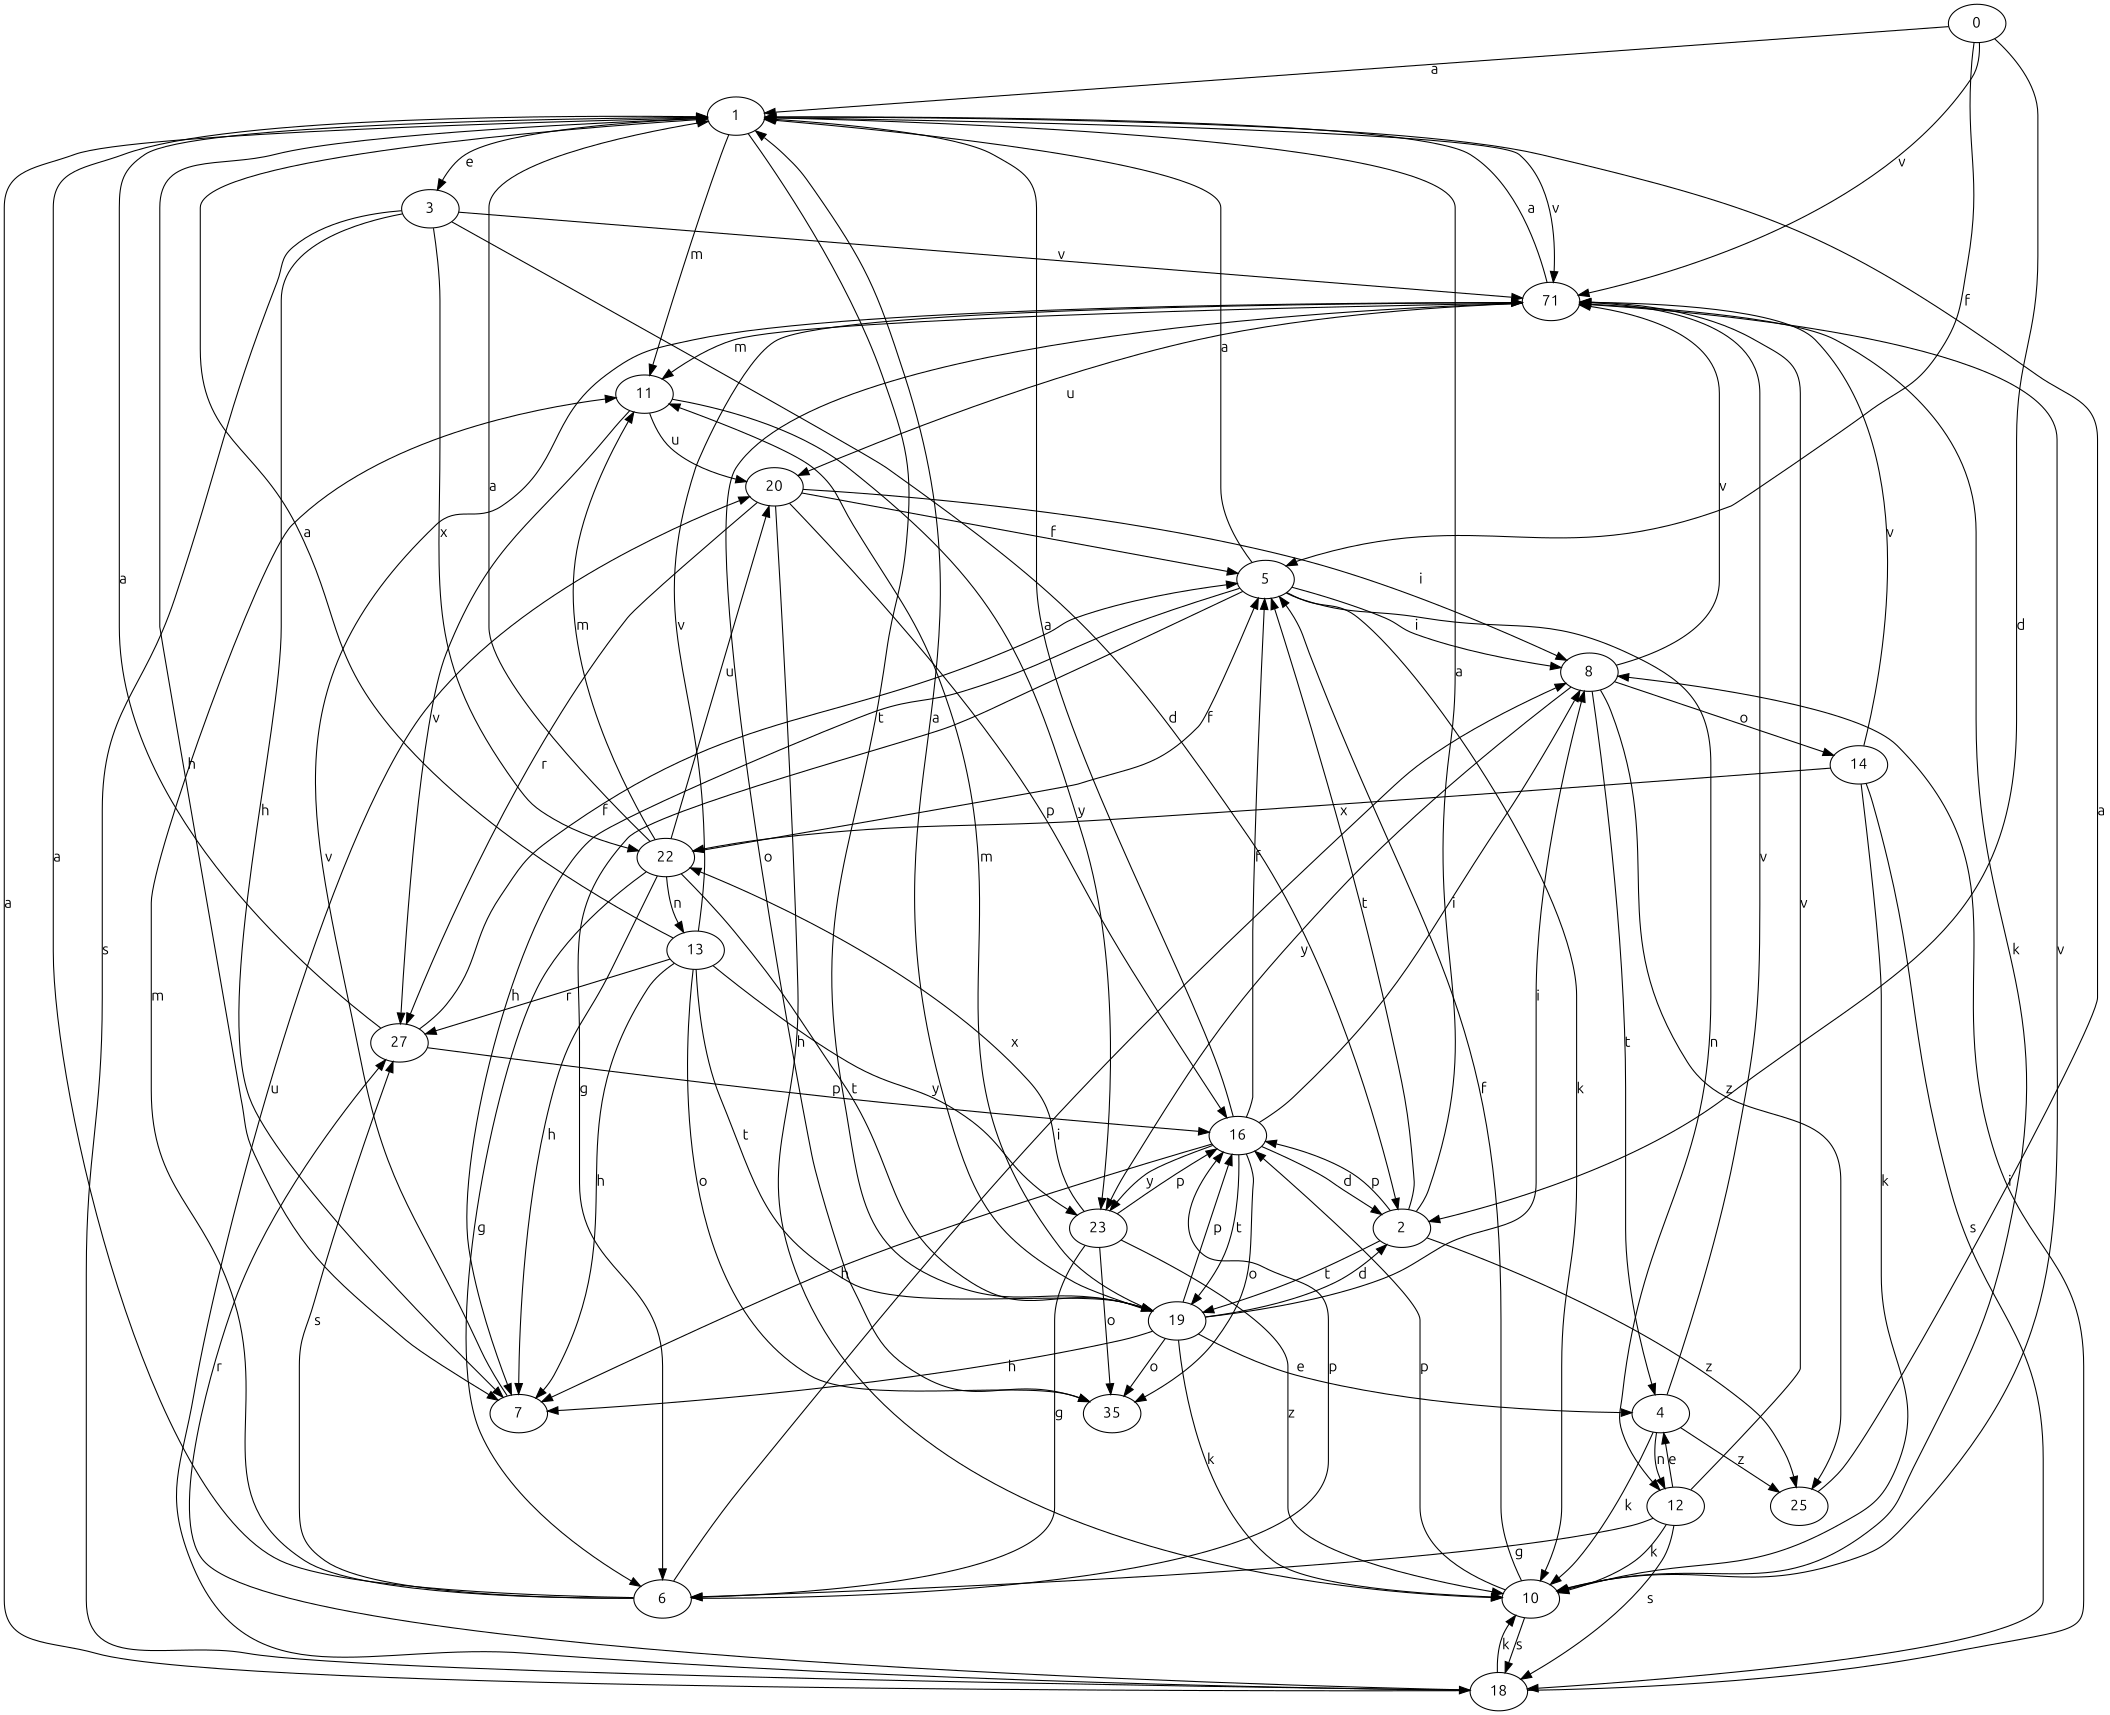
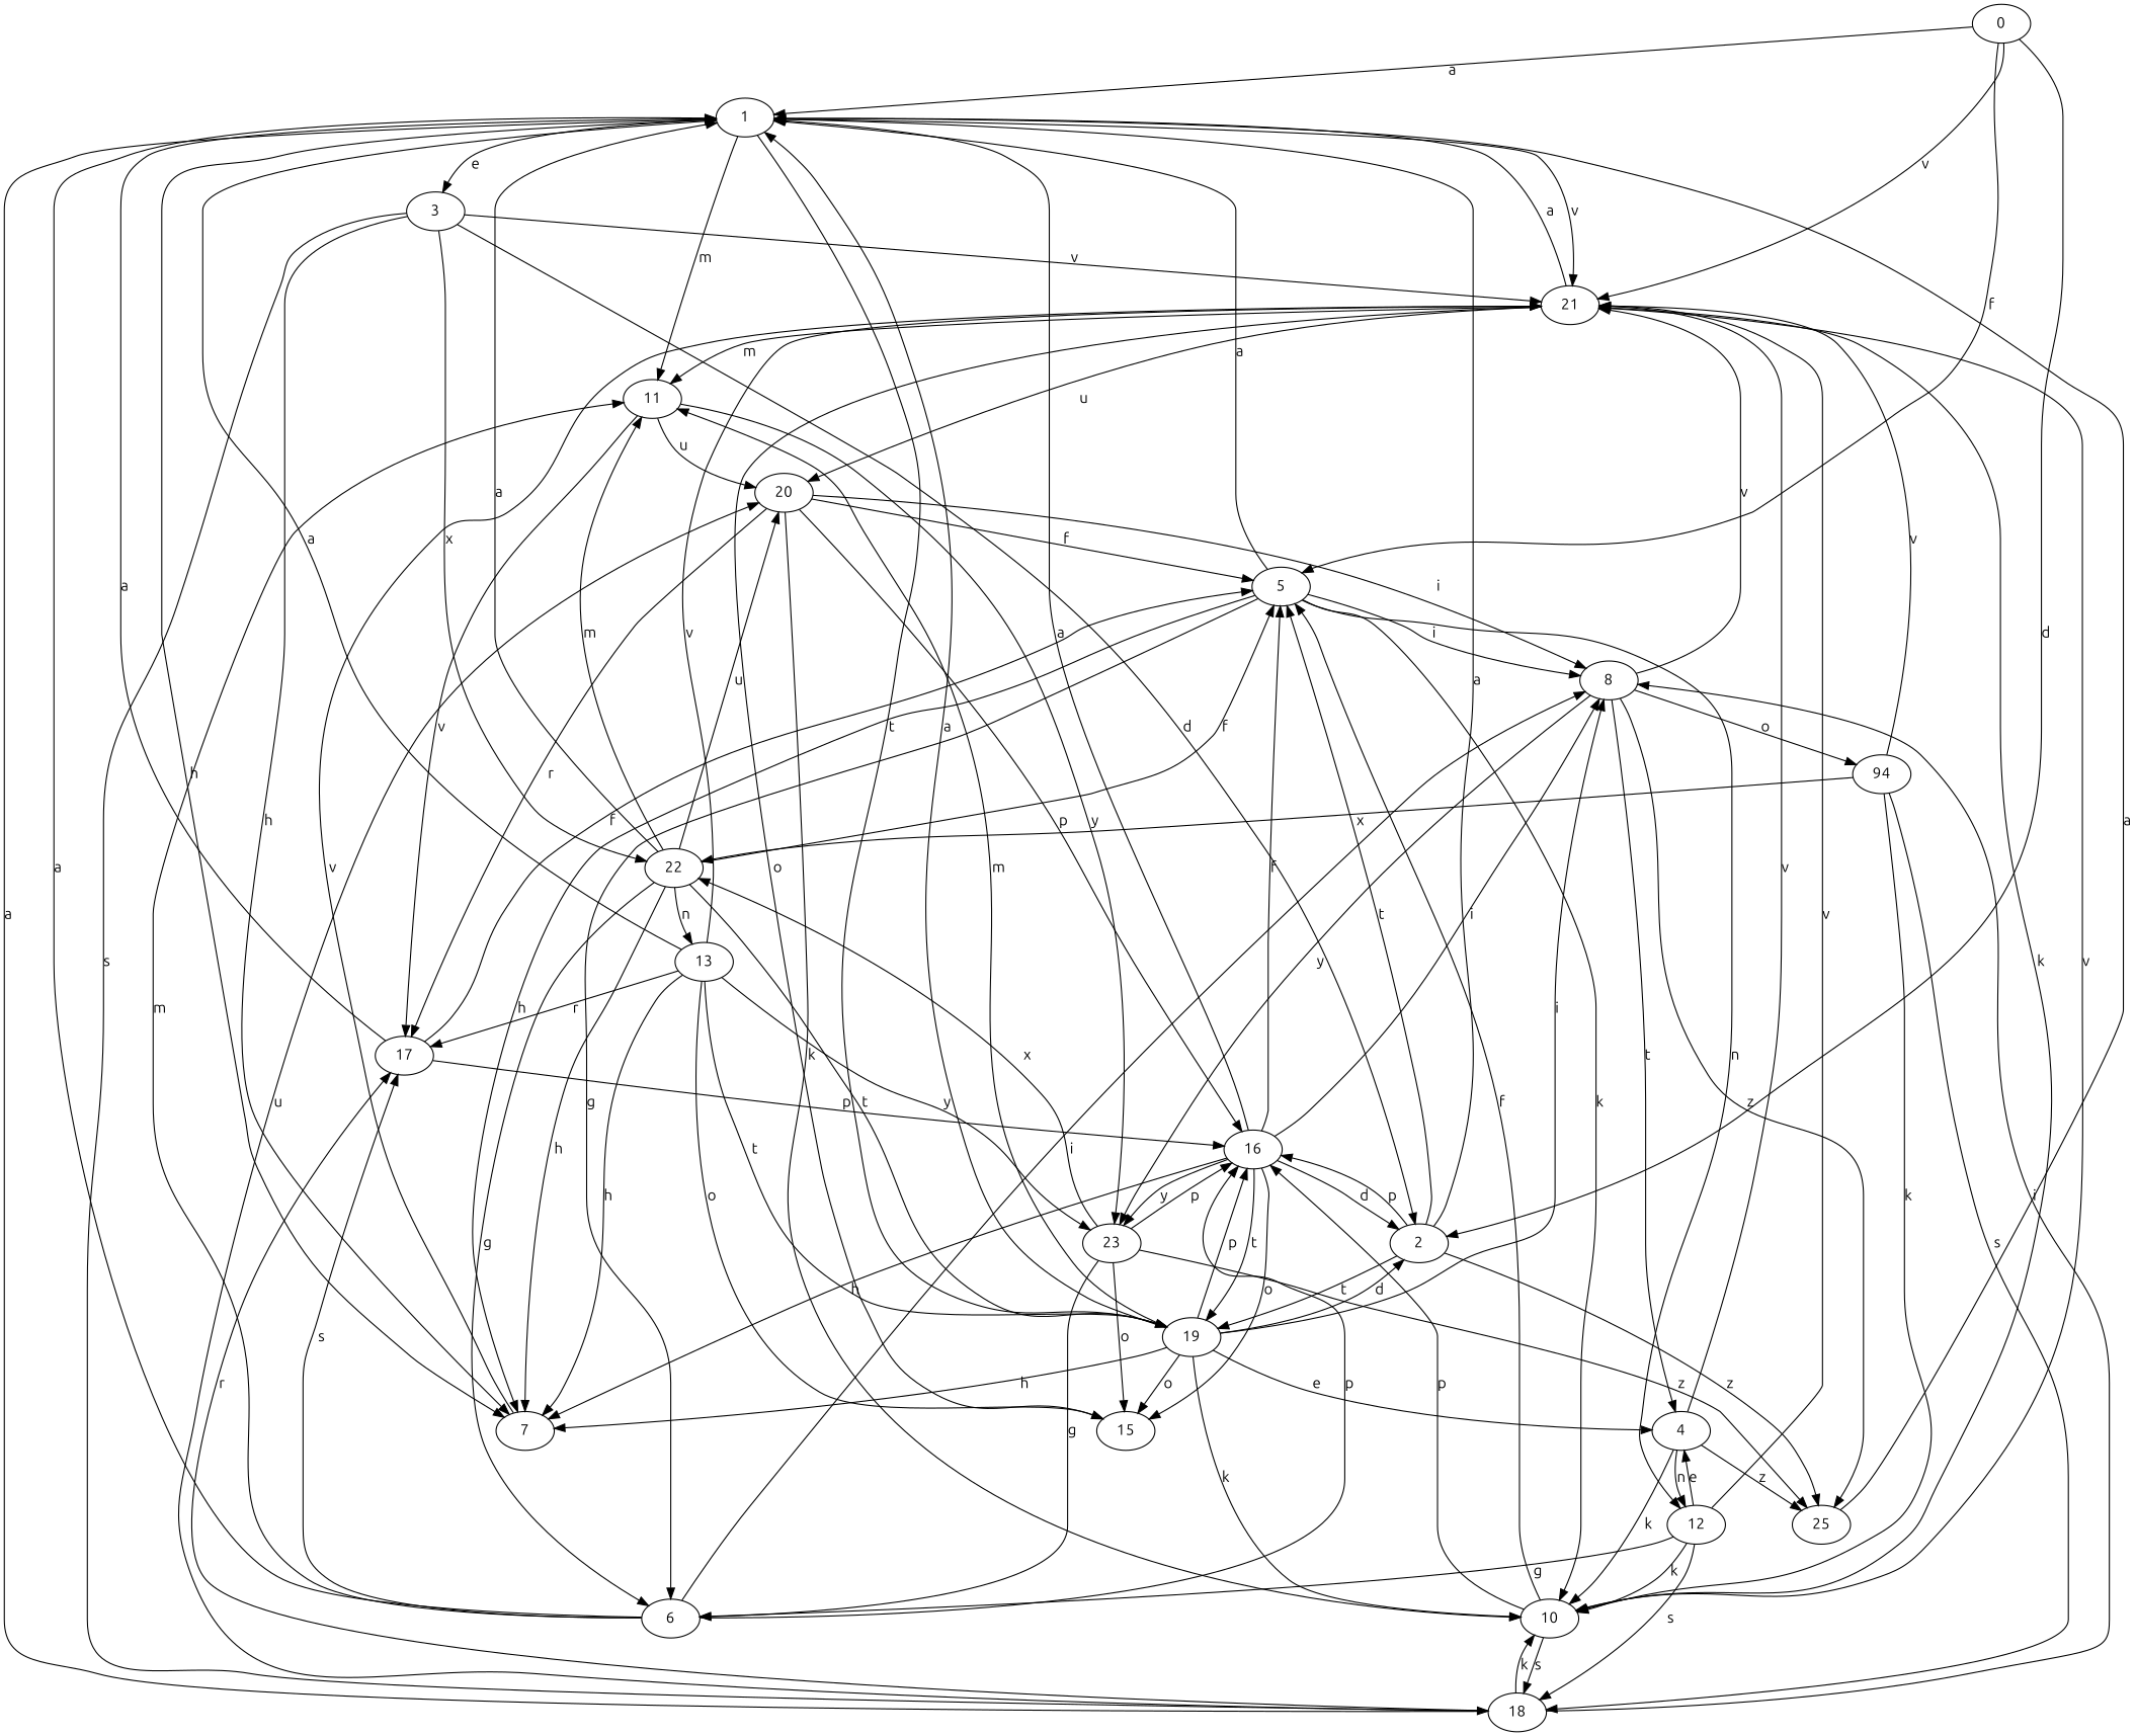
  strict digraph {
    fontname=Ubuntu
    node [fontname=Ubuntu]
    edge [fontname=Ubuntu]
    0
    1
    2
    5
-   21 [label=71]
+   21
    3
    7
    11
    19
    16
    25
    10
    12
    6
    8
    20
-   15 [label=35]
+   15
    18
    22
    23
-   17 [label=27]
+   17
    4
    13
-   14
+   14 [label=94]
    0 -> 1 [label=a]
    0 -> 2 [label=d]
    0 -> 5 [label=f]
    0 -> 21 [label=v]
    1 -> 21 [label=v]
    1 -> 3 [label=e]
    1 -> 7 [label=h]
    1 -> 11 [label=m]
    1 -> 19 [label=t]
    2 -> 1 [label=a]
    2 -> 5 [label=t]
    2 -> 19 [label=t]
    2 -> 16 [label=p]
    2 -> 25 [label=z]
    5 -> 1 [label=a]
    5 -> 7 [label=h]
    5 -> 10 [label=k]
    5 -> 12 [label=n]
    5 -> 6 [label=g]
    5 -> 8 [label=i]
    21 -> 1 [label=a]
    21 -> 11 [label=m]
    21 -> 10 [label=k]
    21 -> 20 [label=u]
    21 -> 15 [label=o]
    3 -> 2 [label=d]
    3 -> 21 [label=v]
    3 -> 7 [label=h]
    3 -> 18 [label=s]
    3 -> 22 [label=x]
    7 -> 21 [label=v]
    11 -> 20 [label=u]
    11 -> 23 [label=y]
    11 -> 17 [label=v]
    19 -> 1 [label=a]
    19 -> 2 [label=d]
    19 -> 7 [label=h]
    19 -> 11 [label=m]
    19 -> 16 [label=p]
    19 -> 10 [label=k]
    19 -> 8 [label=i]
    19 -> 15 [label=o]
    19 -> 4 [label=e]
    16 -> 1 [label=a]
    16 -> 2 [label=d]
    16 -> 5 [label=f]
    16 -> 7 [label=h]
    16 -> 19 [label=t]
    16 -> 8 [label=i]
    16 -> 15 [label=o]
    16 -> 23 [label=y]
    25 -> 1 [label=a]
    10 -> 5 [label=f]
    10 -> 21 [label=v]
    10 -> 16 [label=p]
    10 -> 18 [label=s]
    12 -> 21 [label=v]
    12 -> 10 [label=k]
    12 -> 6 [label=g]
    12 -> 18 [label=s]
    12 -> 4 [label=e]
    6 -> 1 [label=a]
    6 -> 11 [label=m]
    6 -> 16 [label=p]
    6 -> 8 [label=i]
    6 -> 17 [label=s]
    8 -> 21 [label=v]
    8 -> 25 [label=z]
    8 -> 23 [label=y]
    8 -> 4 [label=t]
    8 -> 14 [label=o]
    20 -> 5 [label=f]
    20 -> 16 [label=p]
-   20 -> 10 [label=h]
+   20 -> 10 [label=k]
    20 -> 8 [label=i]
    20 -> 17 [label=r]
    18 -> 1 [label=a]
    18 -> 10 [label=k]
    18 -> 8 [label=i]
    18 -> 20 [label=u]
    18 -> 17 [label=r]
    22 -> 1 [label=a]
    22 -> 5 [label=f]
    22 -> 7 [label=h]
    22 -> 11 [label=m]
    22 -> 19 [label=t]
    22 -> 6 [label=g]
    22 -> 20 [label=u]
    22 -> 13 [label=n]
    23 -> 16 [label=p]
-   23 -> 10 [label=z]
+   23 -> 25 [label=z]
    23 -> 6 [label=g]
    23 -> 15 [label=o]
    23 -> 22 [label=x]
    17 -> 1 [label=a]
    17 -> 5 [label=f]
    17 -> 16 [label=p]
    4 -> 21 [label=v]
    4 -> 25 [label=z]
    4 -> 10 [label=k]
    4 -> 12 [label=n]
    13 -> 1 [label=a]
    13 -> 21 [label=v]
    13 -> 7 [label=h]
    13 -> 19 [label=t]
    13 -> 15 [label=o]
    13 -> 23 [label=y]
    13 -> 17 [label=r]
    14 -> 21 [label=v]
    14 -> 10 [label=k]
    14 -> 18 [label=s]
    14 -> 22 [label=x]
  }
